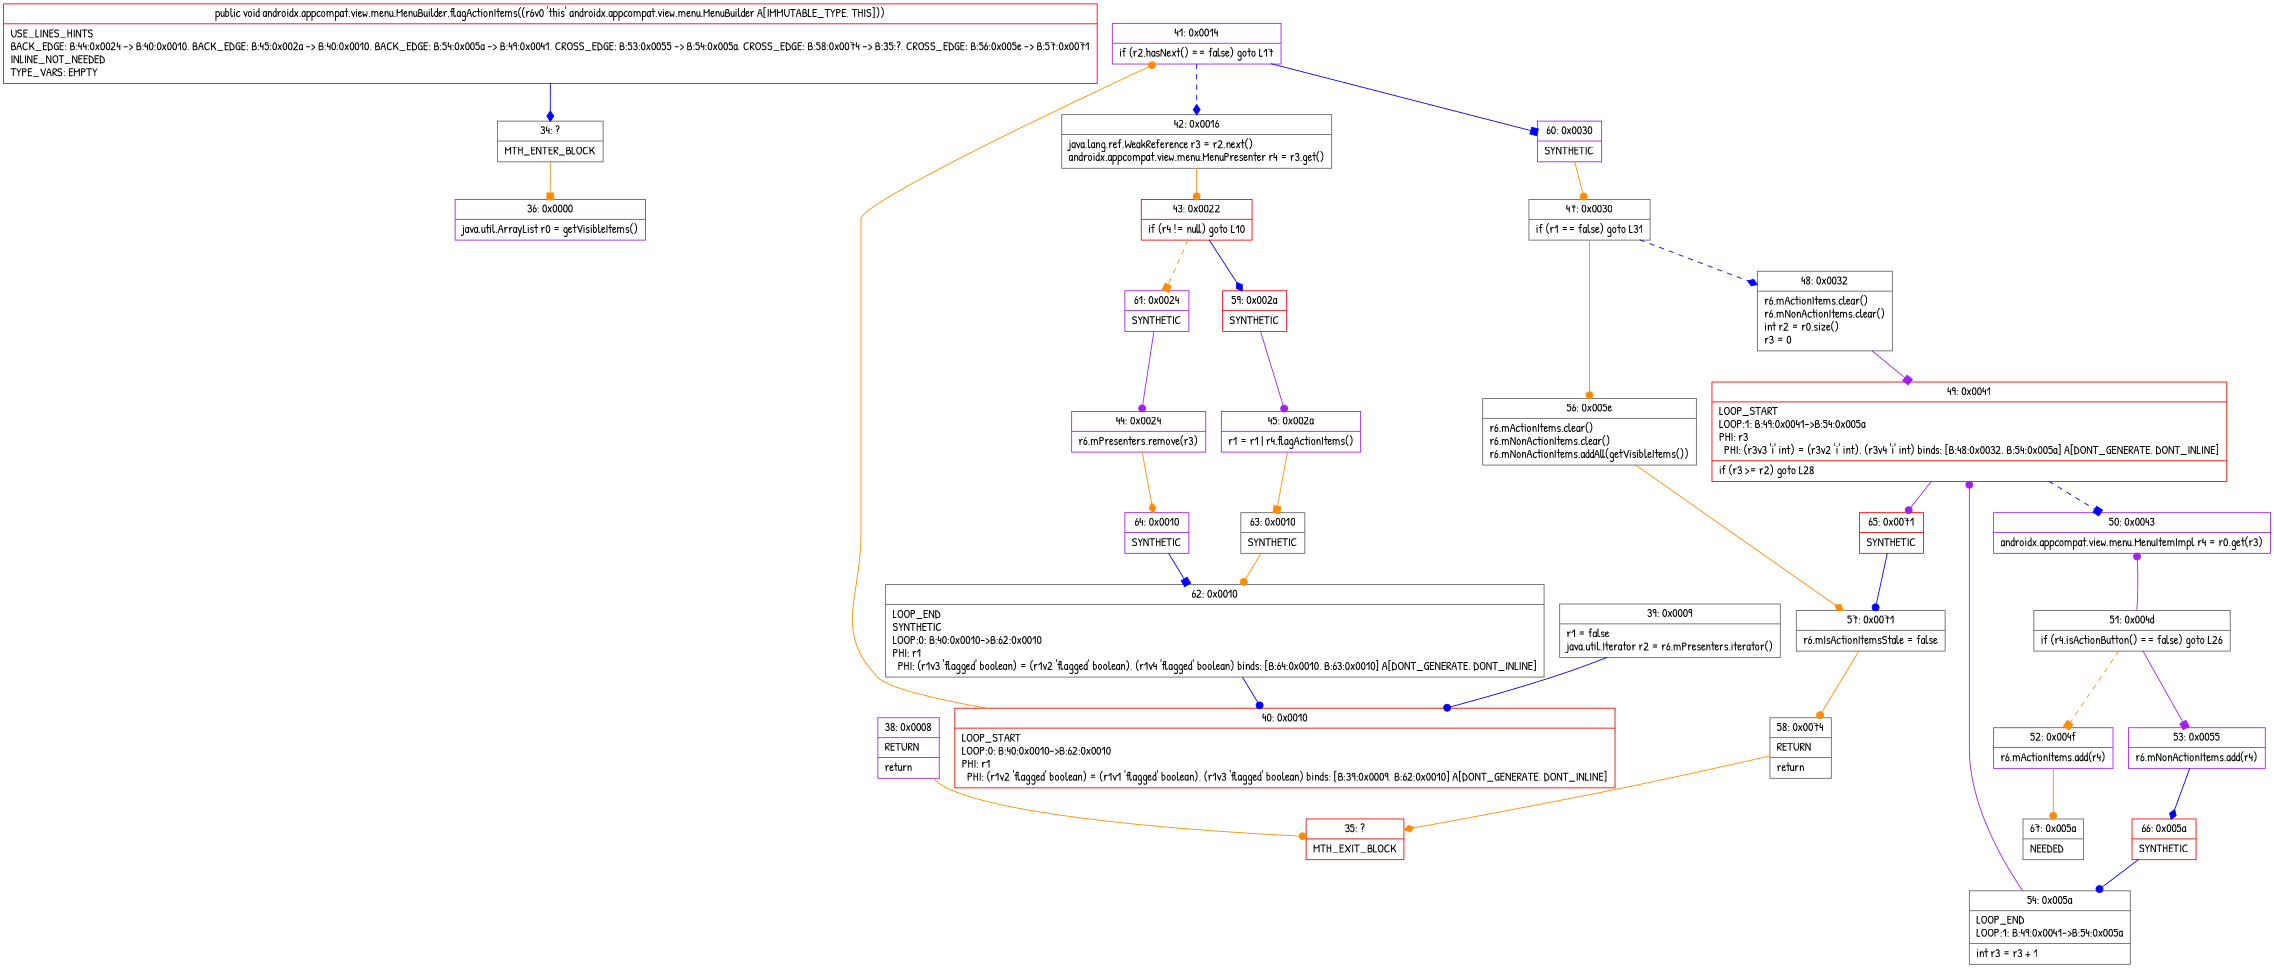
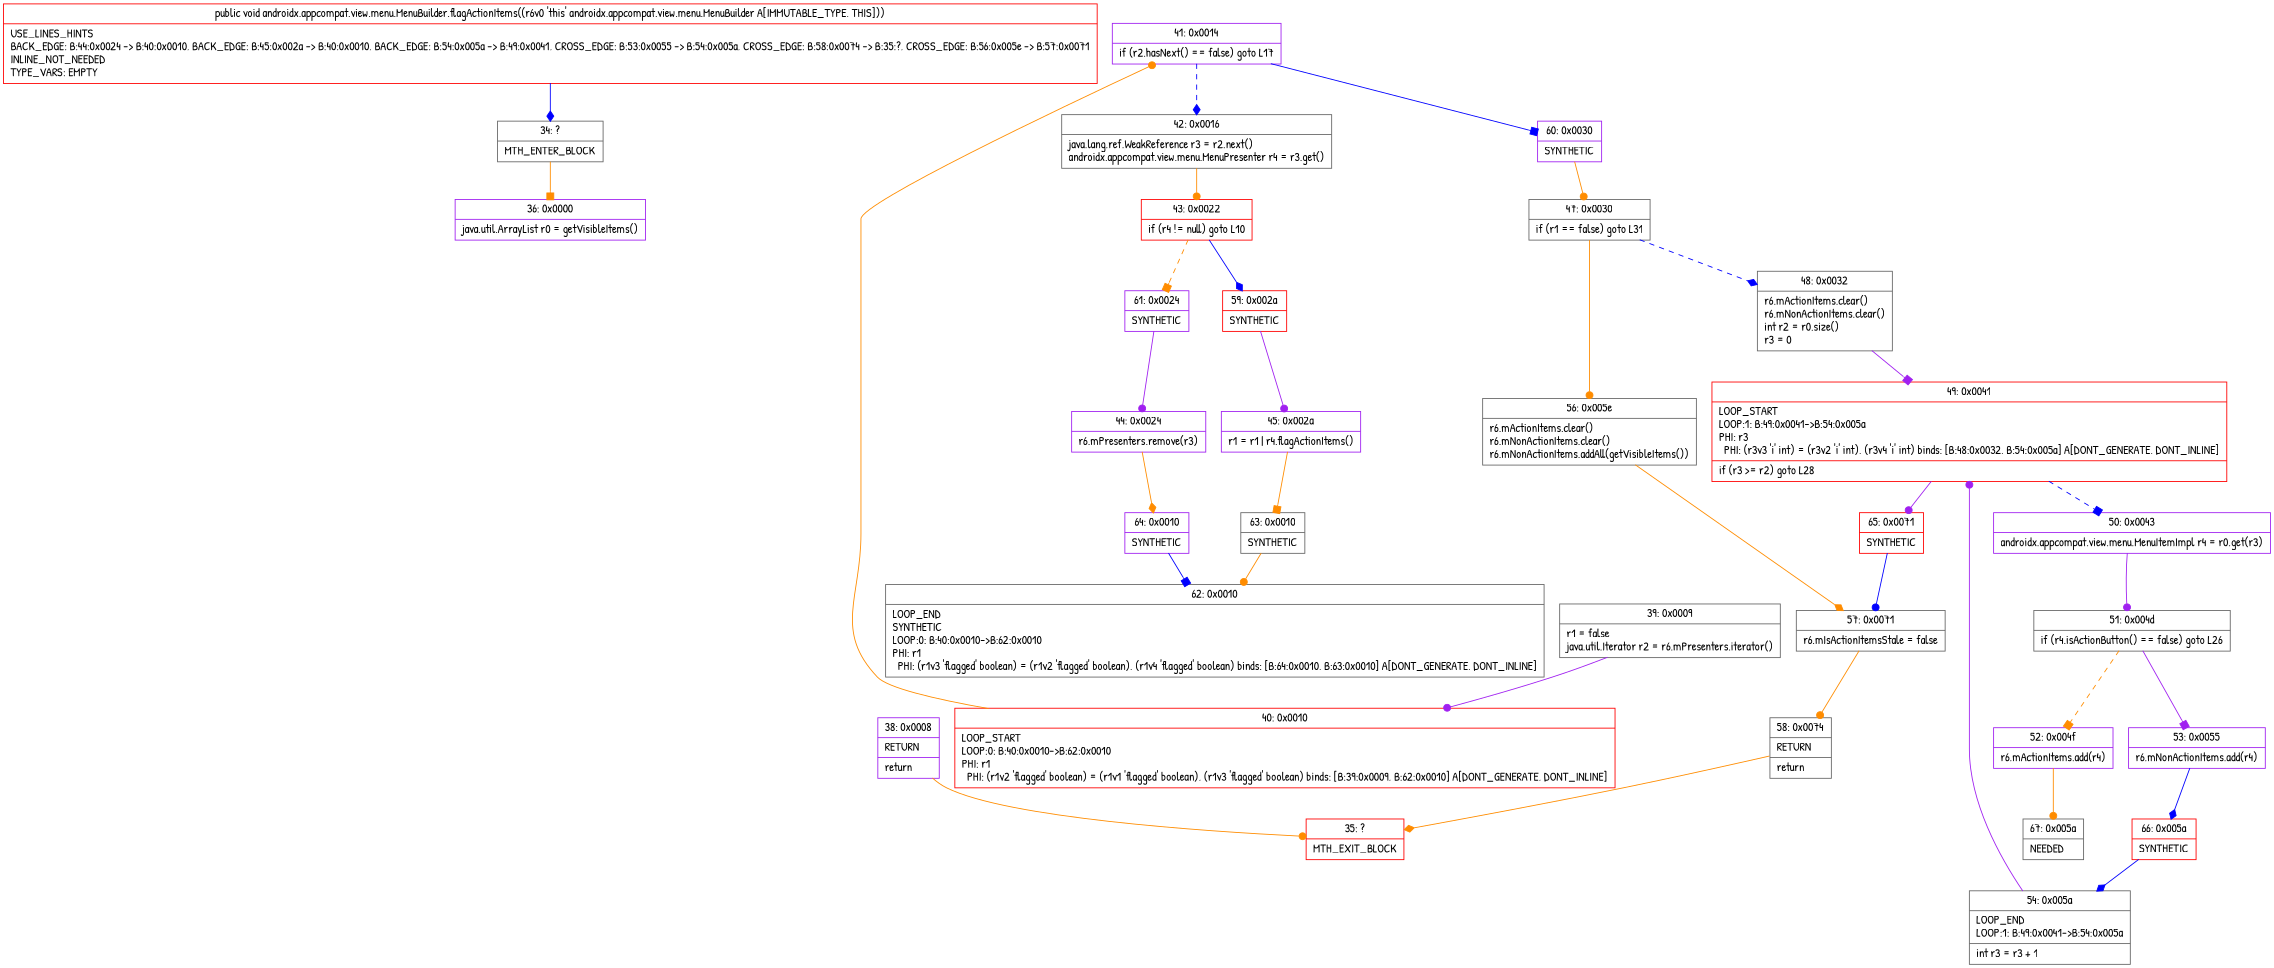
  digraph {
    fontname="Patrick Hand"
    node [color=gray40 fontname="Patrick Hand" shape=record]
    edge [arrowhead=dot color=darkorange fontname="Patrick Hand"]
    n1 [label="{34\:\ ?|MTH_ENTER_BLOCK\l}"]
    n2 [color=purple label="{36\:\ 0x0000|java.util.ArrayList r0 = getVisibleItems()\l}"]
    n3 [color=purple label="{38\:\ 0x0008|RETURN\l|return\l}"]
    n4 [color=red label="{35\:\ ?|MTH_EXIT_BLOCK\l}"]
    n5 [label="{39\:\ 0x0009|r1 = false\ljava.util.Iterator r2 = r6.mPresenters.iterator()\l}"]
    n6 [color=red label="{40\:\ 0x0010|LOOP_START\lLOOP:0: B:40:0x0010\-\>B:62:0x0010\lPHI: r1 \l  PHI: (r1v2 'flagged' boolean) = (r1v1 'flagged' boolean), (r1v3 'flagged' boolean) binds: [B:39:0x0009, B:62:0x0010] A[DONT_GENERATE, DONT_INLINE]\l}"]
    n7 [color=purple label="{41\:\ 0x0014|if (r2.hasNext() == false) goto L17\l}"]
    n8 [label="{42\:\ 0x0016|java.lang.ref.WeakReference r3 = r2.next()\landroidx.appcompat.view.menu.MenuPresenter r4 = r3.get()\l}"]
    n9 [color=purple label="{60\:\ 0x0030|SYNTHETIC\l}"]
    n10 [color=red label="{43\:\ 0x0022|if (r4 != null) goto L10\l}"]
    n11 [label="{47\:\ 0x0030|if (r1 == false) goto L31\l}"]
    n12 [color=red label="{59\:\ 0x002a|SYNTHETIC\l}"]
    n13 [color=purple label="{61\:\ 0x0024|SYNTHETIC\l}"]
    n14 [color=purple label="{45\:\ 0x002a|r1 = r1 \| r4.flagActionItems()\l}"]
    n15 [color=purple label="{44\:\ 0x0024|r6.mPresenters.remove(r3)\l}"]
    n16 [label="{63\:\ 0x0010|SYNTHETIC\l}"]
    n17 [label="{62\:\ 0x0010|LOOP_END\lSYNTHETIC\lLOOP:0: B:40:0x0010\-\>B:62:0x0010\lPHI: r1 \l  PHI: (r1v3 'flagged' boolean) = (r1v2 'flagged' boolean), (r1v4 'flagged' boolean) binds: [B:64:0x0010, B:63:0x0010] A[DONT_GENERATE, DONT_INLINE]\l}"]
    n18 [color=purple label="{64\:\ 0x0010|SYNTHETIC\l}"]
    n19 [label="{48\:\ 0x0032|r6.mActionItems.clear()\lr6.mNonActionItems.clear()\lint r2 = r0.size()\lr3 = 0\l}"]
    n20 [label="{56\:\ 0x005e|r6.mActionItems.clear()\lr6.mNonActionItems.clear()\lr6.mNonActionItems.addAll(getVisibleItems())\l}"]
    n21 [color=red label="{49\:\ 0x0041|LOOP_START\lLOOP:1: B:49:0x0041\-\>B:54:0x005a\lPHI: r3 \l  PHI: (r3v3 'i' int) = (r3v2 'i' int), (r3v4 'i' int) binds: [B:48:0x0032, B:54:0x005a] A[DONT_GENERATE, DONT_INLINE]\l|if (r3 \>= r2) goto L28\l}"]
    n22 [label="{57\:\ 0x0071|r6.mIsActionItemsStale = false\l}"]
    n23 [color=purple label="{50\:\ 0x0043|androidx.appcompat.view.menu.MenuItemImpl r4 = r0.get(r3)\l}"]
    n24 [color=red label="{65\:\ 0x0071|SYNTHETIC\l}"]
    n25 [label="{51\:\ 0x004d|if (r4.isActionButton() == false) goto L26\l}"]
    n26 [color=purple label="{52\:\ 0x004f|r6.mActionItems.add(r4)\l}"]
    n27 [color=purple label="{53\:\ 0x0055|r6.mNonActionItems.add(r4)\l}"]
    n28 [label="{67\:\ 0x005a|NEEDED\l}"]
    n29 [color=red label="{66\:\ 0x005a|SYNTHETIC\l}"]
    n30 [label="{54\:\ 0x005a|LOOP_END\lLOOP:1: B:49:0x0041\-\>B:54:0x005a\l|int r3 = r3 + 1\l}"]
    n31 [label="{58\:\ 0x0074|RETURN\l|return\l}"]
    n32 [color=red label="{public void androidx.appcompat.view.menu.MenuBuilder.flagActionItems((r6v0 'this' androidx.appcompat.view.menu.MenuBuilder A[IMMUTABLE_TYPE, THIS]))  | USE_LINES_HINTS\lBACK_EDGE: B:44:0x0024 \-\> B:40:0x0010, BACK_EDGE: B:45:0x002a \-\> B:40:0x0010, BACK_EDGE: B:54:0x005a \-\> B:49:0x0041, CROSS_EDGE: B:53:0x0055 \-\> B:54:0x005a, CROSS_EDGE: B:58:0x0074 \-\> B:35:?, CROSS_EDGE: B:56:0x005e \-\> B:57:0x0071\lINLINE_NOT_NEEDED\lTYPE_VARS: EMPTY\l}"]
    n1 -> n2 [arrowhead=box]
    n3 -> n4
-   n5 -> n6 [color=blue]
+   n5 -> n6 [color=purple]
    n6 -> n7
    n7 -> n8 [arrowhead=diamond color=blue style=dashed]
    n7 -> n9 [arrowhead=box color=blue]
    n8 -> n10
    n9 -> n11
    n10 -> n12 [arrowhead=diamond color=blue]
    n10 -> n13 [arrowhead=box style=dashed]
    n11 -> n19 [arrowhead=diamond color=blue style=dashed]
    n11 -> n20
    n12 -> n14 [color=purple]
    n13 -> n15 [color=purple]
    n14 -> n16 [arrowhead=box]
    n15 -> n18 [arrowhead=diamond]
    n16 -> n17
-   n17 -> n6 [color=blue]
    n18 -> n17 [arrowhead=box color=blue]
    n19 -> n21 [arrowhead=box color=purple]
    n20 -> n22 [arrowhead=diamond]
    n21 -> n23 [arrowhead=box color=blue style=dashed]
    n21 -> n24 [color=purple]
    n22 -> n31
-   n25 -> n23 [color=purple]
+   n23 -> n25 [color=purple]
    n24 -> n22 [color=blue]
    n25 -> n26 [arrowhead=box style=dashed]
    n25 -> n27 [arrowhead=box color=purple]
    n26 -> n28
    n27 -> n29 [arrowhead=diamond color=blue]
-   n29 -> n30 [color=blue]
+   n29 -> n30 [arrowhead=diamond color=blue]
    n30 -> n21 [color=purple]
    n31 -> n4 [arrowhead=diamond]
    n32 -> n1 [arrowhead=diamond color=blue]
  }
